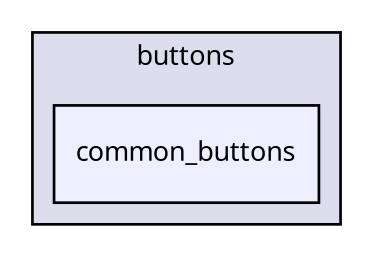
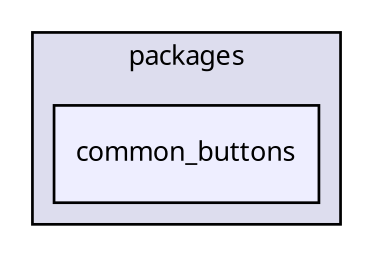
  digraph {
    compound=true
    n1 [fillcolor="#eeeeff" fontname="FreeSans.ttf" fontsize=10 label=common_buttons pencolor=black shape=box style=filled]
    subgraph cluster_1 {
      bgcolor="#ddddee"
      fontname="FreeSans.ttf"
      fontsize=10
-     label=buttons
+     label=packages
      pencolor=black
      n1
    }
  }
